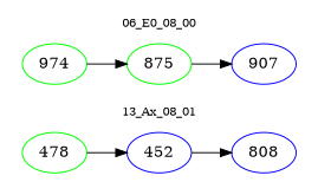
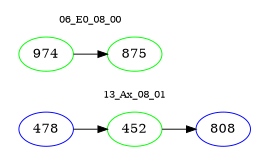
  digraph {
    rankdir=LR
    node [color=green]
    edge [color=black]
-   n1 [label=478]
-   n2 [color=blue label=452]
+   n1 [color=blue label=478]
+   n2 [label=452]
    n3 [color=blue label=808]
    n4 [label=974]
    n5 [label=875]
-   n6 [color=blue label=907]
    subgraph cluster_1 {
      color=white
      fontsize=10
      label="13_Ax_08_01"
      n1
      n2
      n3
    }
    subgraph cluster_2 {
      color=white
      fontsize=10
      label="06_E0_08_00"
      n4
      n5
-     n6
    }
    n1 -> n2
    n2 -> n3
    n4 -> n5
-   n5 -> n6
  }
